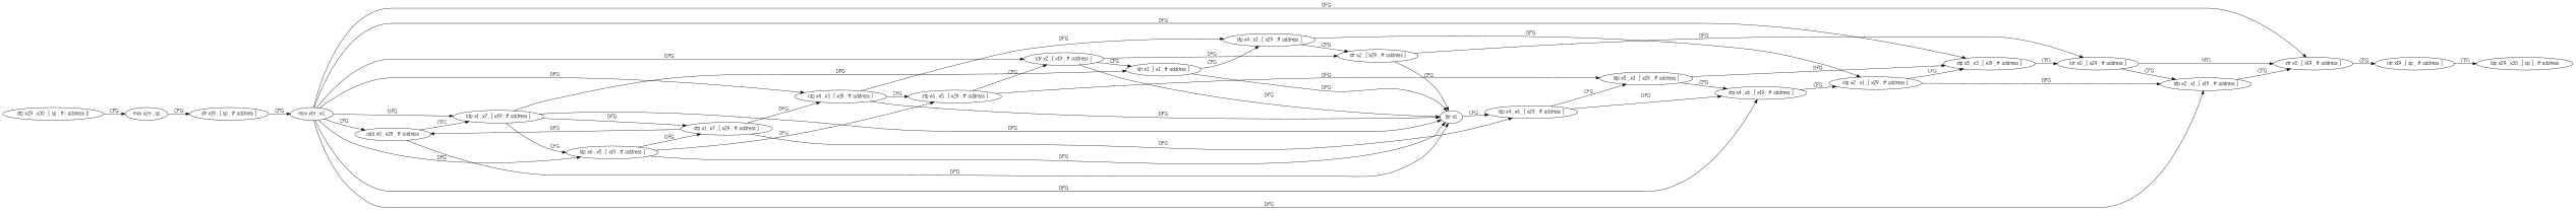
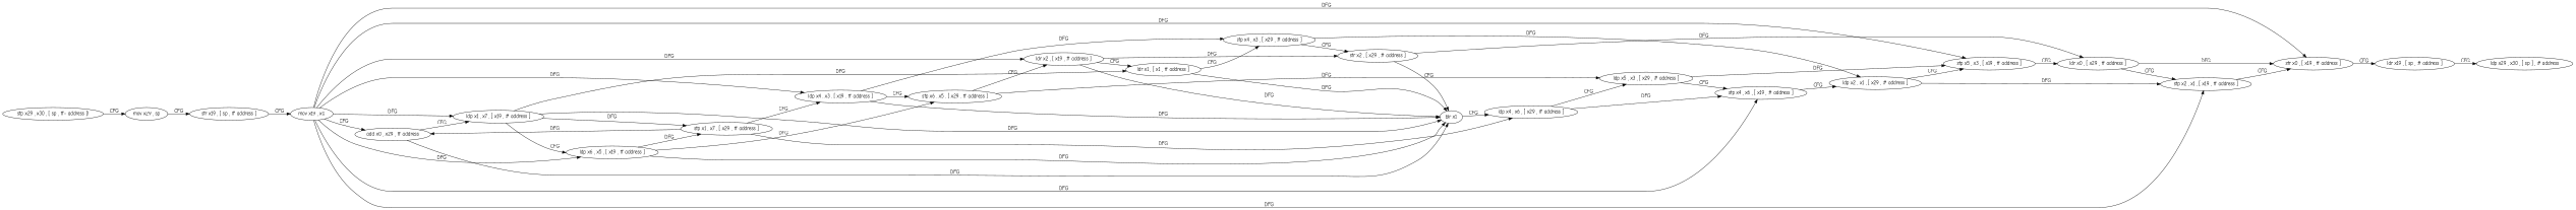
  digraph {
    fontname="Comic Neue"
    rankdir=LR
    node [fontname="Comic Neue"]
    edge [fontname="Comic Neue"]
    n1 [label="stp x29 , x30 , [ sp , #- address ]!"]
    n2 [label="mov x29 , sp"]
    n3 [label="str x19 , [ sp , # address ]"]
    n4 [label="mov x19 , x0"]
    n5 [label="add x0 , x29 , # address"]
    n6 [label="ldp x1 , x7 , [ x19 , # address ]"]
    n7 [label="ldp x6 , x5 , [ x19 , # address ]"]
    n8 [label="ldp x4 , x3 , [ x19 , # address ]"]
    n9 [label="ldr x2 , [ x19 , # address ]"]
    n10 [label="stp x4 , x6 , [ x19 , # address ]"]
    n11 [label="stp x5 , x3 , [ x19 , # address ]"]
    n12 [label="stp x2 , x1 , [ x19 , # address ]"]
    n13 [label="str x0 , [ x19 , # address ]"]
    n14 [label="blr x1"]
    n15 [label="stp x1 , x7 , [ x29 , # address ]"]
    n16 [label="ldr x1 , [ x1 , # address ]"]
    n17 [label="stp x6 , x5 , [ x29 , # address ]"]
    n18 [label="stp x4 , x3 , [ x29 , # address ]"]
    n19 [label="str x2 , [ x29 , # address ]"]
    n20 [label="ldp x2 , x1 , [ x29 , # address ]"]
    n21 [label="ldr x0 , [ x29 , # address ]"]
    n22 [label="ldr x19 , [ sp , # address ]"]
    n23 [label="ldp x4 , x6 , [ x29 , # address ]"]
    n24 [label="ldp x5 , x3 , [ x29 , # address ]"]
    n25 [label="ldp x29 , x30 , [ sp ] , # address"]
    n1 -> n2 [label=CFG]
    n2 -> n3 [label=CFG]
    n3 -> n4 [label=CFG]
    n4 -> n5 [label=CFG]
    n4 -> n6 [label=DFG]
    n4 -> n7 [label=DFG]
    n4 -> n8 [label=DFG]
    n4 -> n9 [label=DFG]
    n4 -> n10 [label=DFG]
    n4 -> n11 [label=DFG]
    n4 -> n12 [label=DFG]
    n4 -> n13 [label=DFG]
    n5 -> n6 [label=CFG]
    n5 -> n14 [label=DFG]
    n6 -> n7 [label=CFG]
    n6 -> n14 [label=DFG]
    n6 -> n15 [label=DFG]
    n6 -> n16 [label=DFG]
    n7 -> n14 [label=DFG]
    n7 -> n15 [label=DFG]
    n7 -> n17 [label=DFG]
    n8 -> n14 [label=DFG]
    n8 -> n17 [label=CFG]
    n8 -> n18 [label=DFG]
    n9 -> n14 [label=DFG]
    n9 -> n16 [label=CFG]
    n9 -> n19 [label=DFG]
    n10 -> n20 [label=CFG]
    n11 -> n21 [label=CFG]
    n12 -> n13 [label=CFG]
    n13 -> n22 [label=CFG]
    n14 -> n23 [label=CFG]
    n15 -> n5 [label=DFG]
-   n15 -> n8 [label=DFG]
+   n15 -> n8 [label=CFG]
    n15 -> n23 [label=DFG]
    n16 -> n14 [label=DFG]
    n16 -> n18 [label=CFG]
    n17 -> n9 [label=CFG]
    n17 -> n24 [label=DFG]
    n18 -> n19 [label=CFG]
    n18 -> n20 [label=DFG]
    n19 -> n14 [label=CFG]
    n19 -> n21 [label=DFG]
    n20 -> n11 [label=CFG]
    n20 -> n12 [label=DFG]
    n21 -> n12 [label=CFG]
    n21 -> n13 [label=DFG]
    n22 -> n25 [label=CFG]
    n23 -> n10 [label=DFG]
    n23 -> n24 [label=CFG]
    n24 -> n10 [label=CFG]
    n24 -> n11 [label=DFG]
  }
